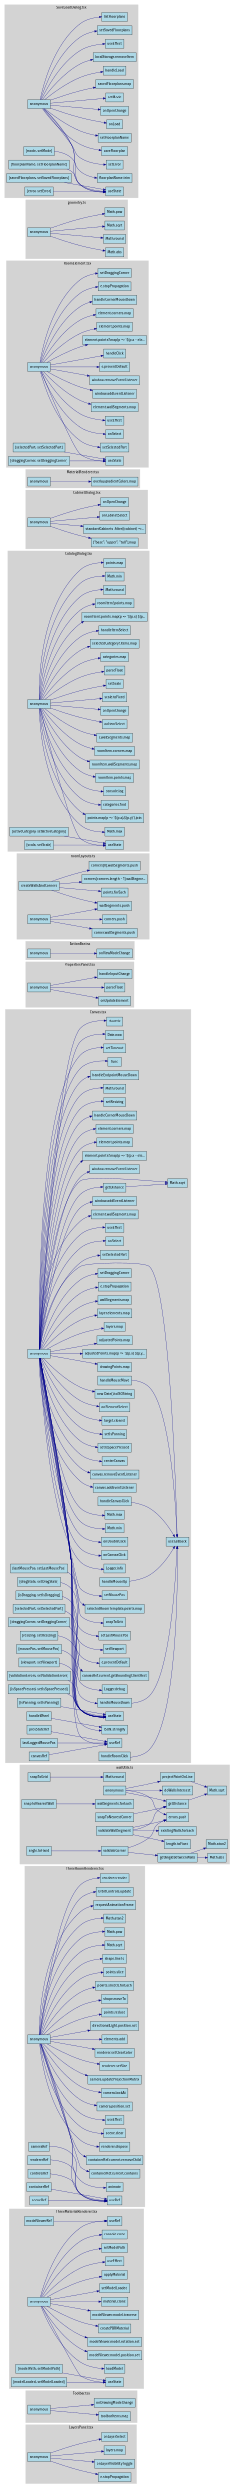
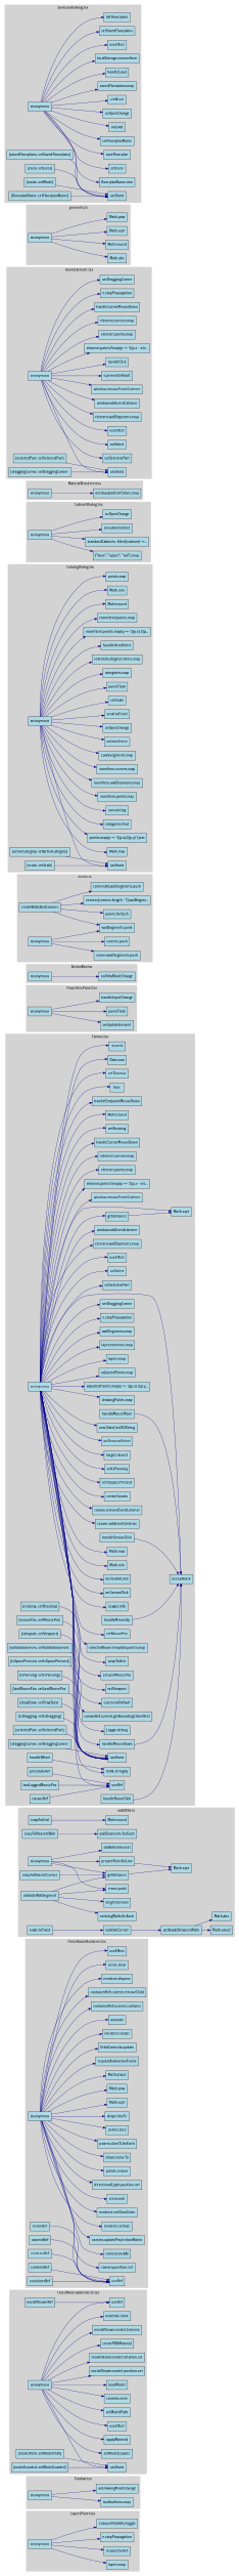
  digraph {
    fontname="Fira Sans"
    rankdir=LR
    node [fillcolor=lightblue fontname="Fira Sans" shape=box style=filled]
    edge [color=darkblue fontname="Fira Sans"]
    n1 [label=anonymous]
    n2 [label="layers.map"]
    n3 [label=onLayerSelect]
    n4 [label="e.stopPropagation"]
    n5 [label=onLayerVisibilityToggle]
    n6 [label=anonymous]
    n7 [label="toolbarItems.map"]
    n8 [label=onDrawingModeChange]
    n9 [label=modelViewerRef]
    n10 [label=useRef]
    n11 [label=anonymous]
    n12 [label=useState]
    n13 [label=useEffect]
    n14 [label=setModelPath]
    n15 [label="console.error"]
    n16 [label=loadModel]
    n17 [label="modelViewer.model.position.set"]
    n18 [label="modelViewer.model.rotation.set"]
    n19 [label=createPBRMaterial]
    n20 [label="modelViewer.model.traverse"]
    n21 [label="material.clone"]
    n22 [label=setModelLoaded]
    n23 [label=applyMaterial]
    n24 [label="[modelPath, setModelPath]"]
    n25 [label="[modelLoaded, setModelLoaded]"]
    n26 [label=containerRef]
    n27 [label=useRef]
    n28 [label=anonymous]
    n29 [label=useEffect]
    n30 [label="camera.position.set"]
    n31 [label="camera.lookAt"]
    n32 [label="camera.updateProjectionMatrix"]
    n33 [label="renderer.setSize"]
    n34 [label="renderer.setClearColor"]
-   n35 [label="elements.add"]
+   n35 [label="scene.add"]
    n36 [label="directionalLight.position.set"]
    n37 [label="points.reduce"]
    n38 [label="shape.moveTo"]
    n39 [label="points.slice(1).forEach"]
    n40 [label="points.slice"]
    n41 [label="shape.lineTo"]
    n42 [label="Math.sqrt"]
    n43 [label="Math.pow"]
    n44 [label="Math.atan2"]
    n45 [label=requestAnimationFrame]
    n46 [label="OrbitControls.update"]
    n47 [label="renderer.render"]
    n48 [label=animate]
    n49 [label="containerRef.current.contains"]
    n50 [label="containerRef.current.removeChild"]
    n51 [label="renderer.dispose"]
    n52 [label="scene.clear"]
    n53 [label=sceneRef]
    n54 [label=cameraRef]
    n55 [label=rendererRef]
    n56 [label=controlsRef]
    n57 [label=snapToGrid]
    n58 [label="Math.round"]
    n59 [label=snapToNearestCorner]
    n60 [label=getDistance]
    n61 [label="Math.sqrt"]
    n62 [label=snapToNearestWall]
    n63 [label="wallSegments.forEach"]
    n64 [label=anonymous]
    n65 [label=projectPointOnLine]
    n66 [label=doWallsIntersect]
    n67 [label="errors.push"]
    n68 [label=validateWallSegment]
    n69 [label="length.toFixed"]
    n70 [label="existingWalls.forEach"]
    n71 [label=validateCorner]
    n72 [label=getAngleBetweenWalls]
    n73 [label="angle.toFixed"]
    n74 [label="Math.atan2"]
    n75 [label="Math.abs"]
    n76 [label="[selectedPart, setSelectedPart]"]
    n77 [label=useState]
    n78 [label=anonymous]
    n79 [label="e.stopPropagation"]
    n80 [label=setDraggingCorner]
    n81 [label=setSelectedPart]
    n82 [label=onSelect]
    n83 [label=useEffect]
    n84 [label="element.wallSegments.map"]
    n85 [label="window.addEventListener"]
    n86 [label="window.removeEventListener"]
    n87 [label="element.points?.map(p => `${p.x - ele..."]
    n88 [label="element.points.map"]
    n89 [label="element.corners.map"]
    n90 [label=handleCornerMouseDown]
    n91 [label=setResizing]
    n92 [label="Math.round"]
    n93 [label=handleEndpointMouseDown]
    n94 [label=func]
    n95 [label=setTimeout]
    n96 [label=useRef]
    n97 [label="Date.now"]
    n98 [label=throttle]
    n99 [label="Math.sqrt"]
    n100 [label="Logger.debug"]
    n101 [label=useCallback]
    n102 [label="canvasRef.current.getBoundingClientRect"]
    n103 [label="e.preventDefault"]
    n104 [label=setViewport]
    n105 [label=setLastMousePos]
    n106 [label=snapToGrid]
    n107 [label="JSON.stringify"]
    n108 [label="selectedRoomTemplate.points.map"]
    n109 [label=setMousePos]
    n110 [label="Logger.info"]
    n111 [label=onCanvasClick]
    n112 [label=onDoubleClick]
    n113 [label="Math.min"]
    n114 [label="Math.max"]
    n115 [label="canvas.addEventListener"]
    n116 [label="canvas.removeEventListener"]
    n117 [label=centerCanvas]
    n118 [label=setIsSpacePressed]
    n119 [label=setIsPanning]
    n120 [label="target.closest"]
    n121 [label=onElementSelect]
    n122 [label="new Date().toISOString"]
    n123 [label=handleMouseDown]
    n124 [label="drawingPoints.map"]
    n125 [label=getDistance]
    n126 [label="adjustedPoints.map(p => `${p.x} ${p.y..."]
    n127 [label="adjustedPoints.map"]
    n128 [label="layers.map"]
    n129 [label="layer.elements.map"]
    n130 [label="wallSegments.map"]
    n131 [label="[draggingCorner, setDraggingCorner]"]
    n132 [label="[resizing, setResizing]"]
    n133 [label="[mousePos, setMousePos]"]
    n134 [label="[viewport, setViewport]"]
    n135 [label=canvasRef]
    n136 [label="[validationErrors, setValidationErrors]"]
    n137 [label="[isSpacePressed, setIsSpacePressed]"]
    n138 [label="[isPanning, setIsPanning]"]
    n139 [label="[lastMousePos, setLastMousePos]"]
    n140 [label="[dragState, setDragState]"]
    n141 [label="[isDragging, setIsDragging]"]
    n142 [label=prevStateRef]
    n143 [label=lastLoggedMousePos]
    n144 [label=handleMouseMove]
    n145 [label=handleCanvasClick]
    n146 [label=handleWheel]
    n147 [label=handleMouseUp]
    n148 [label=handleRoomClick]
    n149 [label=anonymous]
    n150 [label=onUpdateElement]
    n151 [label=parseFloat]
    n152 [label=handleInputChange]
    n153 [label=anonymous]
    n154 [label=onViewModeChange]
    n155 [label=createWallsAndCorners]
    n156 [label="points.forEach"]
    n157 [label="wallSegments.push"]
    n158 [label="corners[corners.length - 1].wallSegme..."]
    n159 [label="corners[0].wallSegments.push"]
    n160 [label=anonymous]
    n161 [label="corners.push"]
    n162 [label="corner.wallSegments.push"]
    n163 [label=anonymous]
    n164 [label="Math.min"]
    n165 [label="points.map"]
    n166 [label="Math.max"]
    n167 [label="points.map(p => `${p.x},${p.y}`).join"]
    n168 [label=useState]
    n169 [label="categories.find"]
    n170 [label="console.log"]
    n171 [label="roomItem.points.map"]
    n172 [label="roomItem.wallSegments.map"]
    n173 [label="roomItem.corners.map"]
    n174 [label="c.wallSegments.map"]
    n175 [label=onItemSelect]
    n176 [label=onOpenChange]
    n177 [label="scale.toFixed"]
    n178 [label=setScale]
    n179 [label=parseFloat]
    n180 [label="categories.map"]
    n181 [label="selectedCategory?.items.map"]
    n182 [label=handleItemSelect]
    n183 [label="roomItem!.points.map(p => `${p.x} ${p..."]
    n184 [label="roomItem!.points.map"]
    n185 [label="Math.round"]
    n186 [label="[activeCategory, setActiveCategory]"]
    n187 [label="[scale, setScale]"]
    n188 [label=anonymous]
    n189 [label="[\"base\", \"upper\", \"tall\"].map"]
    n190 [label="standardCabinets .filter((cabinet) =>..."]
    n191 [label=onCabinetSelect]
    n192 [label=onOpenChange]
    n193 [label=anonymous]
    n194 [label="overlay.gradientColors.map"]
    n195 [label="[selectedPart, setSelectedPart]"]
    n196 [label=useState]
    n197 [label=anonymous]
    n198 [label="e.stopPropagation"]
    n199 [label=setDraggingCorner]
    n200 [label=setSelectedPart]
    n201 [label=onSelect]
    n202 [label=useEffect]
    n203 [label="element.wallSegments.map"]
    n204 [label="window.addEventListener"]
    n205 [label="window.removeEventListener"]
    n206 [label="e.preventDefault"]
    n207 [label=handleClick]
    n208 [label="element.points?.map(p => `${p.x - ele..."]
    n209 [label="element.points.map"]
    n210 [label="element.corners.map"]
    n211 [label=handleCornerMouseDown]
    n212 [label="[draggingCorner, setDraggingCorner]"]
    n213 [label=anonymous]
    n214 [label="Math.abs"]
    n215 [label="Math.round"]
    n216 [label="Math.sqrt"]
    n217 [label="Math.pow"]
    n218 [label="[mode, setMode]"]
    n219 [label=useState]
    n220 [label=anonymous]
    n221 [label=useEffect]
    n222 [label=setSavedFloorplans]
    n223 [label=listFloorplans]
    n224 [label="floorplanName.trim"]
    n225 [label=setError]
    n226 [label=saveFloorplan]
    n227 [label=setFloorplanName]
    n228 [label=onLoad]
    n229 [label=onOpenChange]
    n230 [label=setMode]
    n231 [label="savedFloorplans.map"]
    n232 [label=handleLoad]
    n233 [label="localStorage.removeItem"]
    n234 [label="[floorplanName, setFloorplanName]"]
    n235 [label="[savedFloorplans, setSavedFloorplans]"]
    n236 [label="[error, setError]"]
    subgraph cluster_1 {
      color=lightgrey
      label="LayersPanel.tsx"
      style=filled
      n1
      n2
      n3
      n4
      n5
    }
    subgraph cluster_2 {
      color=lightgrey
      label="Toolbar.tsx"
      style=filled
      n6
      n7
      n8
    }
    subgraph cluster_3 {
      color=lightgrey
      label="ThreeMaterialRenderer.tsx"
      style=filled
      n9
      n10
      n11
      n12
      n13
      n14
      n15
      n16
      n17
      n18
      n19
      n20
      n21
      n22
      n23
      n24
      n25
    }
    subgraph cluster_4 {
      color=lightgrey
      label="ThreeRoomRenderer.tsx"
      style=filled
      n26
      n27
      n28
      n29
      n30
      n31
      n32
      n33
      n34
      n35
      n36
      n37
      n38
      n39
      n40
      n41
      n42
      n43
      n44
      n45
      n46
      n47
      n48
      n49
      n50
      n51
      n52
      n53
      n54
      n55
      n56
    }
    subgraph cluster_5 {
      color=lightgrey
      label="wallUtils.ts"
      style=filled
      n57
      n58
      n59
      n60
      n61
      n62
      n63
      n64
      n65
      n66
      n67
      n68
      n69
      n70
      n71
      n72
      n73
      n74
      n75
    }
    subgraph cluster_6 {
      color=lightgrey
      label="Canvas.tsx"
      style=filled
      n76
      n77
      n78
      n79
      n80
      n81
      n82
      n83
      n84
      n85
      n86
      n87
      n88
      n89
      n90
      n91
      n92
      n93
      n94
      n95
      n96
      n97
      n98
      n99
      n100
      n101
      n102
      n103
      n104
      n105
      n106
      n107
      n108
      n109
      n110
      n111
      n112
      n113
      n114
      n115
      n116
      n117
      n118
      n119
      n120
      n121
      n122
      n123
      n124
      n125
      n126
      n127
      n128
      n129
      n130
      n131
      n132
      n133
      n134
      n135
      n136
      n137
      n138
      n139
      n140
      n141
      n142
      n143
      n144
      n145
      n146
      n147
      n148
    }
    subgraph cluster_7 {
      color=lightgrey
      label="PropertiesPanel.tsx"
      style=filled
      n149
      n150
      n151
      n152
    }
    subgraph cluster_8 {
      color=lightgrey
      label="ActionBar.tsx"
      style=filled
      n153
      n154
    }
    subgraph cluster_9 {
      color=lightgrey
-     label="roomLayouts.ts"
+     label="errors.ts"
      style=filled
      n155
      n156
      n157
      n158
      n159
      n160
      n161
      n162
    }
    subgraph cluster_10 {
      color=lightgrey
      label="CatalogDialog.tsx"
      style=filled
      n163
      n164
      n165
      n166
      n167
      n168
      n169
      n170
      n171
      n172
      n173
      n174
      n175
      n176
      n177
      n178
      n179
      n180
      n181
      n182
      n183
      n184
      n185
      n186
      n187
    }
    subgraph cluster_11 {
      color=lightgrey
      label="CabinetDialog.tsx"
      style=filled
      n188
      n189
      n190
      n191
      n192
    }
    subgraph cluster_12 {
      color=lightgrey
      label="MaterialRenderer.tsx"
      style=filled
      n193
      n194
    }
    subgraph cluster_13 {
      color=lightgrey
      label="RoomElement.tsx"
      style=filled
      n195
      n196
      n197
      n198
      n199
      n200
      n201
      n202
      n203
      n204
      n205
      n206
      n207
      n208
      n209
      n210
      n211
      n212
    }
    subgraph cluster_14 {
      color=lightgrey
      label="geometry.ts"
      style=filled
      n213
      n214
      n215
      n216
      n217
    }
    subgraph cluster_15 {
      color=lightgrey
      label="SaveLoadDialog.tsx"
      style=filled
      n218
      n219
      n220
      n221
      n222
      n223
      n224
      n225
      n226
      n227
      n228
      n229
      n230
      n231
      n232
      n233
      n234
      n235
      n236
    }
    subgraph cluster_16 {
      color=lightgrey
      label="Toolbar.stories.tsx"
      style=filled
    }
    subgraph cluster_17 {
      color=lightgrey
      label="floorplanner-canvas.stories.tsx"
      style=filled
    }
    subgraph cluster_18 {
      color=lightgrey
      label="floorplanner-toolbar.stories.tsx"
      style=filled
    }
    n1 -> n2
    n1 -> n3
    n1 -> n4
    n1 -> n5
    n6 -> n7
    n6 -> n8
    n9 -> n10
    n11 -> n10
    n11 -> n12
    n11 -> n13
    n11 -> n14
    n11 -> n15
    n11 -> n16
    n11 -> n17
    n11 -> n18
    n11 -> n19
    n11 -> n20
    n11 -> n21
    n11 -> n22
    n11 -> n23
    n24 -> n12
    n25 -> n12
    n26 -> n27
    n28 -> n27
    n28 -> n29
    n28 -> n30
    n28 -> n31
    n28 -> n32
    n28 -> n33
    n28 -> n34
    n28 -> n35
    n28 -> n36
    n28 -> n37
    n28 -> n38
    n28 -> n39
    n28 -> n40
    n28 -> n41
    n28 -> n42
    n28 -> n43
    n28 -> n44
    n28 -> n45
    n28 -> n46
    n28 -> n47
    n28 -> n48
    n28 -> n49
    n28 -> n50
    n28 -> n51
    n28 -> n52
    n53 -> n27
    n54 -> n27
    n55 -> n27
    n56 -> n27
    n57 -> n58
    n59 -> n60
    n60 -> n61
    n62 -> n63
    n64 -> n60
    n64 -> n65
    n64 -> n66
    n64 -> n67
    n65 -> n61
    n68 -> n60
    n68 -> n67
    n68 -> n69
    n68 -> n70
-   n71 -> n67
    n71 -> n72
    n72 -> n74
    n72 -> n75
    n73 -> n71
    n76 -> n77
    n78 -> n77
    n78 -> n79
    n78 -> n80
    n78 -> n81
    n78 -> n82
    n78 -> n83
    n78 -> n84
    n78 -> n85
    n78 -> n86
    n78 -> n87
    n78 -> n88
    n78 -> n89
    n78 -> n90
    n78 -> n91
    n78 -> n92
    n78 -> n93
    n78 -> n94
    n78 -> n95
    n78 -> n96
    n78 -> n97
    n78 -> n98
    n78 -> n99
    n78 -> n100
    n78 -> n101
    n78 -> n102
    n78 -> n103
    n78 -> n104
    n78 -> n105
    n78 -> n106
    n78 -> n107
    n78 -> n108
    n78 -> n109
    n78 -> n110
    n78 -> n111
    n78 -> n112
    n78 -> n113
    n78 -> n114
    n78 -> n115
    n78 -> n116
    n78 -> n117
    n78 -> n118
    n78 -> n119
    n78 -> n120
    n78 -> n121
    n78 -> n122
    n78 -> n123
    n78 -> n124
    n78 -> n125
    n78 -> n126
    n78 -> n127
    n78 -> n128
    n78 -> n129
    n78 -> n130
    n123 -> n101
    n125 -> n99
    n131 -> n77
    n132 -> n77
    n133 -> n77
    n134 -> n77
    n135 -> n96
    n136 -> n77
    n137 -> n77
    n138 -> n77
    n139 -> n77
    n140 -> n77
    n141 -> n77
    n142 -> n96
    n143 -> n96
    n144 -> n101
    n145 -> n101
    n146 -> n107
    n147 -> n101
    n148 -> n101
    n149 -> n150
    n149 -> n151
    n149 -> n152
    n153 -> n154
    n155 -> n156
    n155 -> n157
    n155 -> n158
    n155 -> n159
    n160 -> n157
    n160 -> n161
    n160 -> n162
    n163 -> n164
    n163 -> n165
    n163 -> n166
    n163 -> n167
    n163 -> n168
    n163 -> n169
    n163 -> n170
    n163 -> n171
    n163 -> n172
    n163 -> n173
    n163 -> n174
    n163 -> n175
    n163 -> n176
    n163 -> n177
    n163 -> n178
    n163 -> n179
    n163 -> n180
    n163 -> n181
    n163 -> n182
    n163 -> n183
    n163 -> n184
    n163 -> n185
    n186 -> n168
    n187 -> n168
    n188 -> n189
    n188 -> n190
    n188 -> n191
    n188 -> n192
    n193 -> n194
    n195 -> n196
    n197 -> n196
    n197 -> n198
    n197 -> n199
    n197 -> n200
    n197 -> n201
    n197 -> n202
    n197 -> n203
    n197 -> n204
    n197 -> n205
    n197 -> n206
    n197 -> n207
    n197 -> n208
    n197 -> n209
    n197 -> n210
    n197 -> n211
    n212 -> n196
    n213 -> n214
    n213 -> n215
    n213 -> n216
    n213 -> n217
    n218 -> n219
    n220 -> n219
    n220 -> n221
    n220 -> n222
    n220 -> n223
    n220 -> n224
    n220 -> n225
    n220 -> n226
    n220 -> n227
    n220 -> n228
    n220 -> n229
    n220 -> n230
    n220 -> n231
    n220 -> n232
    n220 -> n233
    n234 -> n219
    n235 -> n219
    n236 -> n219
  }
